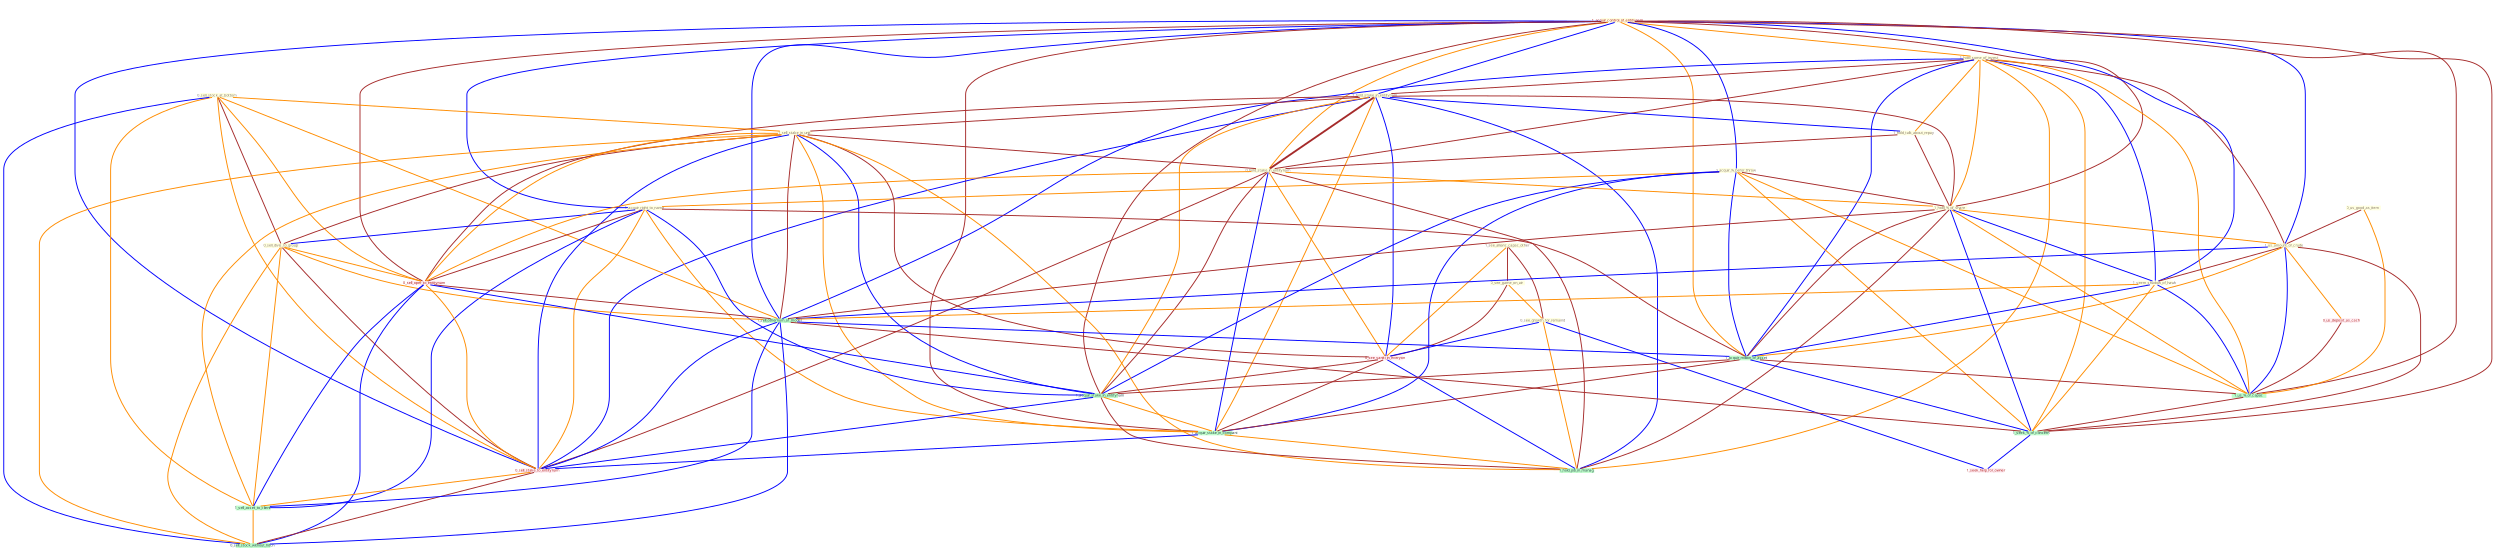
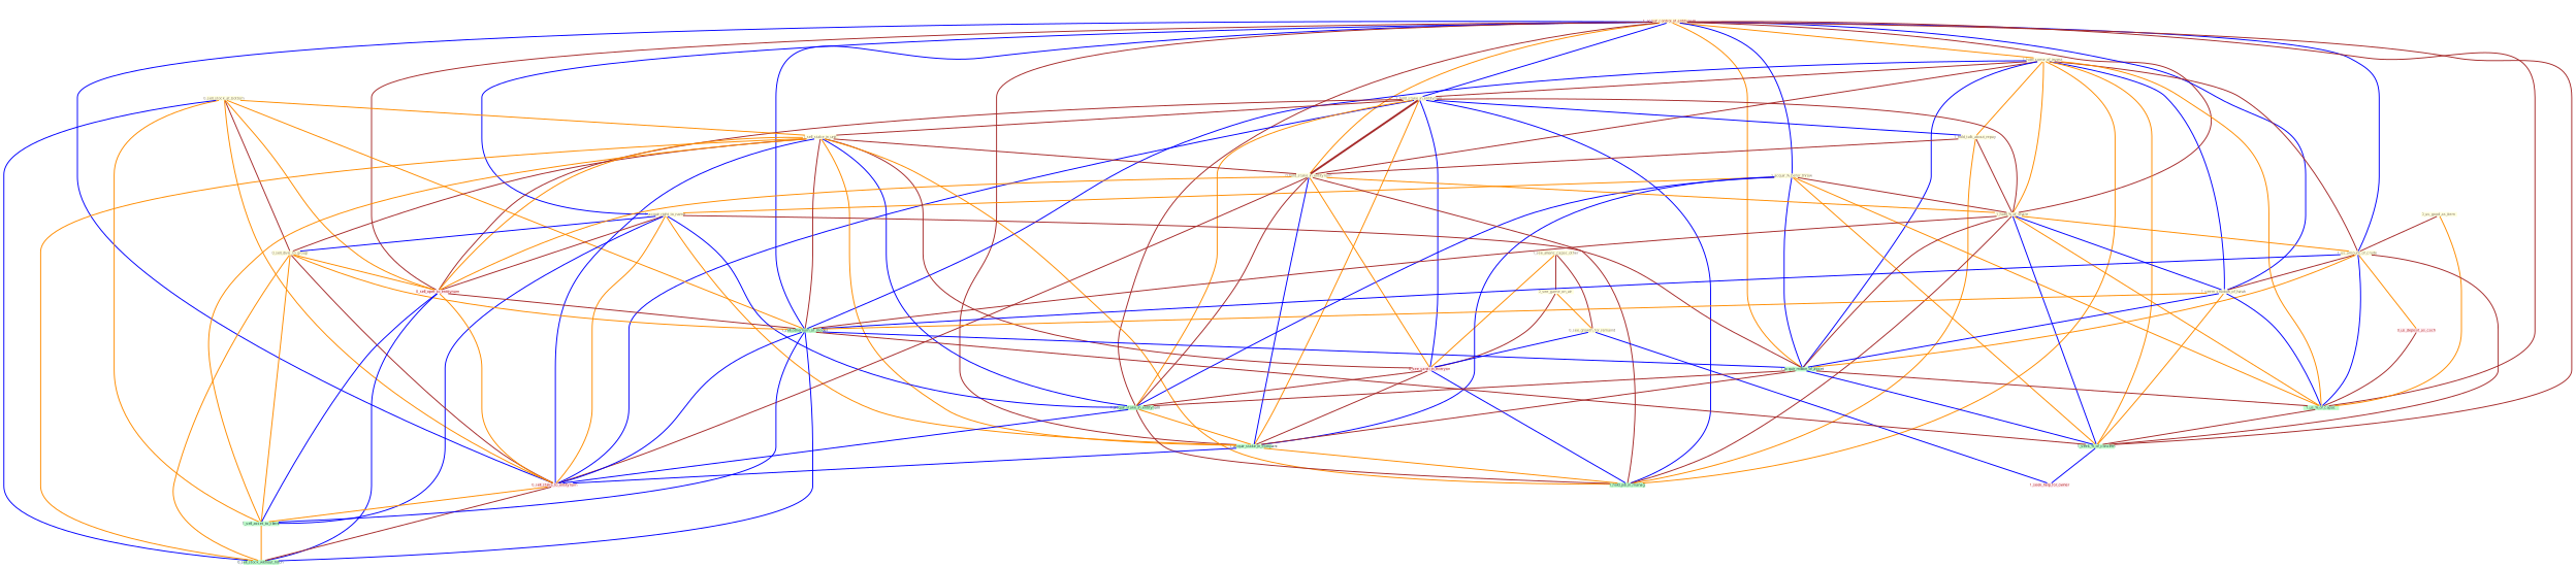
  graph {
    fontname="Noto Sans"
    node [color="#ffffe0" fixedsize=true fontcolor="#8b7d6b" fontname="Noto Sans" fontsize=4 shape=polygon style=filled]
    edge [color=darkorange fontname="Noto Sans" w=1]
    "1_acquir_control_of_entitynam " [fontcolor="#b22222" height=.06 width=.5]
    "1_hold_some_of_invest " [height=.06 width=.5]
    "0_us_good_as_item " [height=.06 width=.5]
    "1_hold_stake_in_entitynam " [height=.06 width=.5]
    n5 [height=.06 label="1_see_allianc_capac_other" width=.5]
    "0_acquir_%_befor_throw " [height=.06 width=.5]
    "0_sell_stock_at_bottom " [height=.06 width=.5]
    "0_see_game_on_air " [height=.06 width=.5]
    "1_hold_talk_about_repay " [height=.06 width=.5]
    "1_sell_stake_in_unit " [height=.06 width=.5]
    "1_acquir_right_to_name " [height=.06 width=.5]
    "0_sell_divis_to_group " [height=.06 width=.5]
    "0_hold_stake_in_entitynam " [height=.06 width=.5]
    "1_hold_%_of_share " [height=.06 width=.5]
    "0_see_growth_for_remaind " [height=.06 width=.5]
    "1_us_amount_of_crude " [height=.06 width=.5]
    "1_seem_shadow_of_hawk " [height=.06 width=.5]
    "0_sell_oper_to_entitynam " [color="#fff0f5" fontcolor="#b22222" height=.06 width=.5]
    "0_see_vaniti_in_everyon " [color="#fff0f5" fontcolor="#b22222" height=.06 width=.5]
    "0_us_deposit_as_cach " [color="#fff0f5" fontcolor="#b22222" height=.06 width=.5]
    "0_sell_stake_to_entitynam " [color="#fff0f5" fontcolor="#b22222" height=.06 width=.5]
    "1_seek_help_for_owner " [color="#fff0f5" fontcolor="#b22222" height=.06 width=.5]
    "1_sell_othernum_of_model " [color="#BDFCC9" fontcolor="#2f4f4f" height=.06 width=.5]
    "1_acquir_million_of_asset " [color="#BDFCC9" fontcolor="#2f4f4f" height=.06 width=.5]
    "1_acquir_stake_in_entitynam " [color="#BDFCC9" fontcolor="#2f4f4f" height=.06 width=.5]
    "1_acquir_stake_in_compani " [color="#BDFCC9" fontcolor="#2f4f4f" height=.06 width=.5]
    "1_us_%_of_capac " [color="#BDFCC9" fontcolor="#2f4f4f" height=.06 width=.5]
    "1_seek_%_of_concern " [color="#BDFCC9" fontcolor="#2f4f4f" height=.06 width=.5]
    "1_hold_job_in_manag " [color="#BDFCC9" fontcolor="#2f4f4f" height=.06 width=.5]
    n30 [color="#BDFCC9" fontcolor="#2f4f4f" height=.06 label="1_sell_asset_to_client" width=.5]
    "0_sell_stock_without_hitch " [color="#BDFCC9" fontcolor="#2f4f4f" height=.06 width=.5]
    subgraph sub_1 {
      "1_acquir_control_of_entitynam "
      "1_hold_some_of_invest "
      "0_us_good_as_item "
      "1_hold_stake_in_entitynam "
      n5
      "0_acquir_%_befor_throw "
      "0_sell_stock_at_bottom "
      "0_see_game_on_air "
      "1_hold_talk_about_repay "
      "1_sell_stake_in_unit "
      "1_acquir_right_to_name "
      "0_sell_divis_to_group "
      "0_hold_stake_in_entitynam "
      "1_hold_%_of_share "
      "0_see_growth_for_remaind "
      "1_us_amount_of_crude "
      "1_seem_shadow_of_hawk "
    }
    subgraph sub_2 {
      "0_sell_oper_to_entitynam "
      "0_see_vaniti_in_everyon "
      "0_us_deposit_as_cach "
      "0_sell_stake_to_entitynam "
      "1_seek_help_for_owner "
    }
    "1_acquir_control_of_entitynam " -- "1_hold_some_of_invest "
    "1_acquir_control_of_entitynam " -- "1_hold_stake_in_entitynam " [color=blue]
    "1_acquir_control_of_entitynam " -- "0_acquir_%_befor_throw " [color=blue]
    "1_acquir_control_of_entitynam " -- "1_acquir_right_to_name " [color=blue]
    "1_acquir_control_of_entitynam " -- "0_hold_stake_in_entitynam "
    "1_acquir_control_of_entitynam " -- "1_hold_%_of_share " [color=brown]
    "1_acquir_control_of_entitynam " -- "1_us_amount_of_crude " [color=blue]
    "1_acquir_control_of_entitynam " -- "1_seem_shadow_of_hawk " [color=blue]
    "1_acquir_control_of_entitynam " -- "0_sell_oper_to_entitynam " [color=brown]
    "1_acquir_control_of_entitynam " -- "0_sell_stake_to_entitynam " [color=blue]
    "1_acquir_control_of_entitynam " -- "1_sell_othernum_of_model " [color=blue]
    "1_acquir_control_of_entitynam " -- "1_acquir_million_of_asset " [w=2]
    "1_acquir_control_of_entitynam " -- "1_acquir_stake_in_entitynam " [color=brown w=2]
    "1_acquir_control_of_entitynam " -- "1_acquir_stake_in_compani " [color=brown]
    "1_acquir_control_of_entitynam " -- "1_us_%_of_capac " [color=brown]
    "1_acquir_control_of_entitynam " -- "1_seek_%_of_concern " [color=brown]
    "1_hold_some_of_invest " -- "1_hold_stake_in_entitynam " [color=brown]
    "1_hold_some_of_invest " -- "1_hold_talk_about_repay "
    "1_hold_some_of_invest " -- "0_hold_stake_in_entitynam " [color=brown]
    "1_hold_some_of_invest " -- "1_hold_%_of_share " [w=2]
    "1_hold_some_of_invest " -- "1_us_amount_of_crude " [color=brown]
    "1_hold_some_of_invest " -- "1_seem_shadow_of_hawk " [color=blue]
    "1_hold_some_of_invest " -- "1_sell_othernum_of_model " [color=blue]
    "1_hold_some_of_invest " -- "1_acquir_million_of_asset " [color=blue]
    "1_hold_some_of_invest " -- "1_us_%_of_capac "
    "1_hold_some_of_invest " -- "1_seek_%_of_concern "
    "1_hold_some_of_invest " -- "1_hold_job_in_manag "
    "0_us_good_as_item " -- "1_us_amount_of_crude " [color=brown]
    "0_us_good_as_item " -- "1_us_%_of_capac "
    "1_hold_stake_in_entitynam " -- "1_hold_talk_about_repay " [color=blue]
    "1_hold_stake_in_entitynam " -- "1_sell_stake_in_unit " [color=brown w=2]
    "1_hold_stake_in_entitynam " -- "0_hold_stake_in_entitynam " [color=brown style=bold w=4]
    "1_hold_stake_in_entitynam " -- "1_hold_%_of_share " [color=brown]
    "1_hold_stake_in_entitynam " -- "0_sell_oper_to_entitynam " [color=brown]
    "1_hold_stake_in_entitynam " -- "0_see_vaniti_in_everyon " [color=blue]
    "1_hold_stake_in_entitynam " -- "0_sell_stake_to_entitynam " [color=blue w=2]
    "1_hold_stake_in_entitynam " -- "1_acquir_stake_in_entitynam " [w=3]
    "1_hold_stake_in_entitynam " -- "1_acquir_stake_in_compani " [w=2]
    "1_hold_stake_in_entitynam " -- "1_hold_job_in_manag " [color=blue w=2]
    n5 -- "0_see_game_on_air " [color=brown]
    n5 -- "0_see_growth_for_remaind " [color=brown]
    n5 -- "0_see_vaniti_in_everyon "
    "0_acquir_%_befor_throw " -- "1_acquir_right_to_name "
    "0_acquir_%_befor_throw " -- "1_hold_%_of_share " [color=brown]
    "0_acquir_%_befor_throw " -- "1_acquir_million_of_asset " [color=blue]
    "0_acquir_%_befor_throw " -- "1_acquir_stake_in_entitynam " [color=blue]
    "0_acquir_%_befor_throw " -- "1_acquir_stake_in_compani " [color=blue]
    "0_acquir_%_befor_throw " -- "1_us_%_of_capac "
    "0_acquir_%_befor_throw " -- "1_seek_%_of_concern "
    "0_sell_stock_at_bottom " -- "1_sell_stake_in_unit "
    "0_sell_stock_at_bottom " -- "0_sell_divis_to_group " [color=brown]
    "0_sell_stock_at_bottom " -- "0_sell_oper_to_entitynam "
    "0_sell_stock_at_bottom " -- "0_sell_stake_to_entitynam "
    "0_sell_stock_at_bottom " -- "1_sell_othernum_of_model "
    "0_sell_stock_at_bottom " -- n30
    "0_sell_stock_at_bottom " -- "0_sell_stock_without_hitch " [color=blue w=2]
    "0_see_game_on_air " -- "0_see_growth_for_remaind "
    "0_see_game_on_air " -- "0_see_vaniti_in_everyon " [color=brown]
    "1_hold_talk_about_repay " -- "0_hold_stake_in_entitynam " [color=brown]
    "1_hold_talk_about_repay " -- "1_hold_%_of_share " [color=brown]
-   "0_see_growth_for_remaind " -- "1_hold_job_in_manag "
+   "1_hold_talk_about_repay " -- "1_hold_job_in_manag "
    "1_sell_stake_in_unit " -- "0_sell_divis_to_group " [color=brown]
    "1_sell_stake_in_unit " -- "0_hold_stake_in_entitynam " [color=brown w=2]
    "1_sell_stake_in_unit " -- "0_sell_oper_to_entitynam "
    "1_sell_stake_in_unit " -- "0_see_vaniti_in_everyon " [color=brown]
    "1_sell_stake_in_unit " -- "0_sell_stake_to_entitynam " [color=blue w=2]
    "1_sell_stake_in_unit " -- "1_sell_othernum_of_model " [color=brown]
    "1_sell_stake_in_unit " -- "1_acquir_stake_in_entitynam " [color=blue w=2]
    "1_sell_stake_in_unit " -- "1_acquir_stake_in_compani " [w=2]
    "1_sell_stake_in_unit " -- "1_hold_job_in_manag "
    "1_sell_stake_in_unit " -- n30
    "1_sell_stake_in_unit " -- "0_sell_stock_without_hitch "
    "1_acquir_right_to_name " -- "0_sell_divis_to_group " [color=blue]
    "1_acquir_right_to_name " -- "0_sell_oper_to_entitynam " [color=brown]
    "1_acquir_right_to_name " -- "0_sell_stake_to_entitynam "
    "1_acquir_right_to_name " -- "1_acquir_million_of_asset " [color=brown]
    "1_acquir_right_to_name " -- "1_acquir_stake_in_entitynam " [color=blue]
    "1_acquir_right_to_name " -- "1_acquir_stake_in_compani "
    "1_acquir_right_to_name " -- n30 [color=blue]
    "0_sell_divis_to_group " -- "0_sell_oper_to_entitynam " [w=2]
    "0_sell_divis_to_group " -- "0_sell_stake_to_entitynam " [color=brown w=2]
    "0_sell_divis_to_group " -- "1_sell_othernum_of_model "
    "0_sell_divis_to_group " -- n30 [w=2]
    "0_sell_divis_to_group " -- "0_sell_stock_without_hitch "
    "0_hold_stake_in_entitynam " -- "1_hold_%_of_share "
    "0_hold_stake_in_entitynam " -- "0_sell_oper_to_entitynam "
    "0_hold_stake_in_entitynam " -- "0_see_vaniti_in_everyon "
    "0_hold_stake_in_entitynam " -- "0_sell_stake_to_entitynam " [color=brown w=2]
    "0_hold_stake_in_entitynam " -- "1_acquir_stake_in_entitynam " [color=brown w=3]
    "0_hold_stake_in_entitynam " -- "1_acquir_stake_in_compani " [color=blue w=2]
    "0_hold_stake_in_entitynam " -- "1_hold_job_in_manag " [color=brown w=2]
    "1_hold_%_of_share " -- "1_us_amount_of_crude "
    "1_hold_%_of_share " -- "1_seem_shadow_of_hawk " [color=blue]
    "1_hold_%_of_share " -- "1_sell_othernum_of_model " [color=brown]
    "1_hold_%_of_share " -- "1_acquir_million_of_asset " [color=brown]
    "1_hold_%_of_share " -- "1_us_%_of_capac " [w=2]
    "1_hold_%_of_share " -- "1_seek_%_of_concern " [color=blue w=2]
    "1_hold_%_of_share " -- "1_hold_job_in_manag " [color=brown]
    "0_see_growth_for_remaind " -- "0_see_vaniti_in_everyon " [color=blue]
    "0_see_growth_for_remaind " -- "1_seek_help_for_owner " [color=blue]
    "1_us_amount_of_crude " -- "1_seem_shadow_of_hawk " [color=brown]
    "1_us_amount_of_crude " -- "0_us_deposit_as_cach "
    "1_us_amount_of_crude " -- "1_sell_othernum_of_model " [color=blue]
    "1_us_amount_of_crude " -- "1_acquir_million_of_asset "
    "1_us_amount_of_crude " -- "1_us_%_of_capac " [color=blue w=2]
    "1_us_amount_of_crude " -- "1_seek_%_of_concern " [color=brown]
    "1_seem_shadow_of_hawk " -- "1_sell_othernum_of_model "
    "1_seem_shadow_of_hawk " -- "1_acquir_million_of_asset " [color=blue]
    "1_seem_shadow_of_hawk " -- "1_us_%_of_capac " [color=blue]
    "1_seem_shadow_of_hawk " -- "1_seek_%_of_concern "
    "0_sell_oper_to_entitynam " -- "0_sell_stake_to_entitynam " [w=3]
    "0_sell_oper_to_entitynam " -- "1_sell_othernum_of_model " [color=brown]
-   "0_sell_oper_to_entitynam " -- "1_acquir_stake_in_entitynam " [color=blue]
    "0_sell_oper_to_entitynam " -- n30 [color=blue w=2]
    "0_sell_oper_to_entitynam " -- "0_sell_stock_without_hitch " [color=blue]
    "0_see_vaniti_in_everyon " -- "1_acquir_stake_in_entitynam " [color=brown]
    "0_see_vaniti_in_everyon " -- "1_acquir_stake_in_compani " [color=brown]
    "0_see_vaniti_in_everyon " -- "1_hold_job_in_manag " [color=blue]
    "0_us_deposit_as_cach " -- "1_us_%_of_capac " [color=brown]
    "0_sell_stake_to_entitynam " -- n30 [w=2]
    "0_sell_stake_to_entitynam " -- "0_sell_stock_without_hitch " [color=brown]
    "1_sell_othernum_of_model " -- "0_sell_stake_to_entitynam " [color=blue]
    "1_sell_othernum_of_model " -- "1_acquir_million_of_asset " [color=blue]
    "1_sell_othernum_of_model " -- "1_seek_%_of_concern " [color=brown]
    "1_sell_othernum_of_model " -- n30 [color=blue]
    "1_sell_othernum_of_model " -- "0_sell_stock_without_hitch " [color=blue]
    "1_acquir_million_of_asset " -- "1_acquir_stake_in_entitynam " [color=brown]
    "1_acquir_million_of_asset " -- "1_acquir_stake_in_compani " [color=brown]
    "1_acquir_million_of_asset " -- "1_us_%_of_capac " [color=brown]
    "1_acquir_million_of_asset " -- "1_seek_%_of_concern " [color=blue]
    "1_acquir_stake_in_entitynam " -- "0_sell_stake_to_entitynam " [color=blue w=2]
    "1_acquir_stake_in_entitynam " -- "1_acquir_stake_in_compani " [w=3]
    "1_acquir_stake_in_entitynam " -- "1_hold_job_in_manag " [color=brown]
    "1_acquir_stake_in_compani " -- "0_sell_stake_to_entitynam " [color=blue]
    "1_acquir_stake_in_compani " -- "1_hold_job_in_manag "
    "1_us_%_of_capac " -- "1_seek_%_of_concern " [color=brown w=2]
    "1_seek_%_of_concern " -- "1_seek_help_for_owner " [color=blue]
    n30 -- "0_sell_stock_without_hitch "
  }
